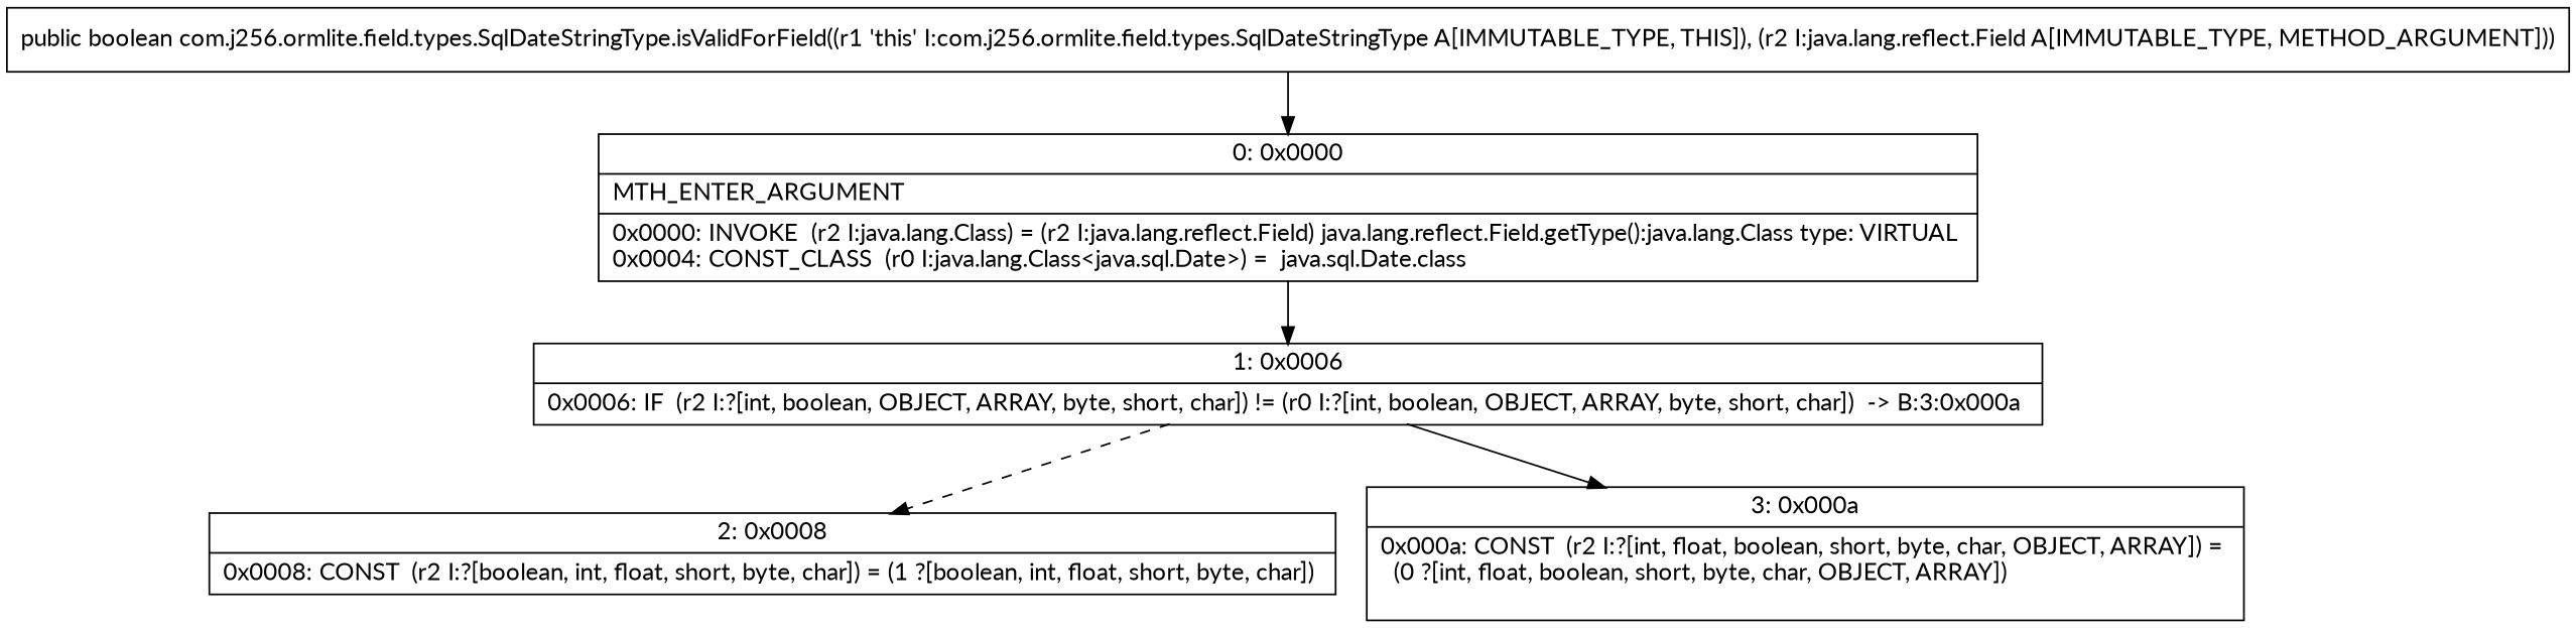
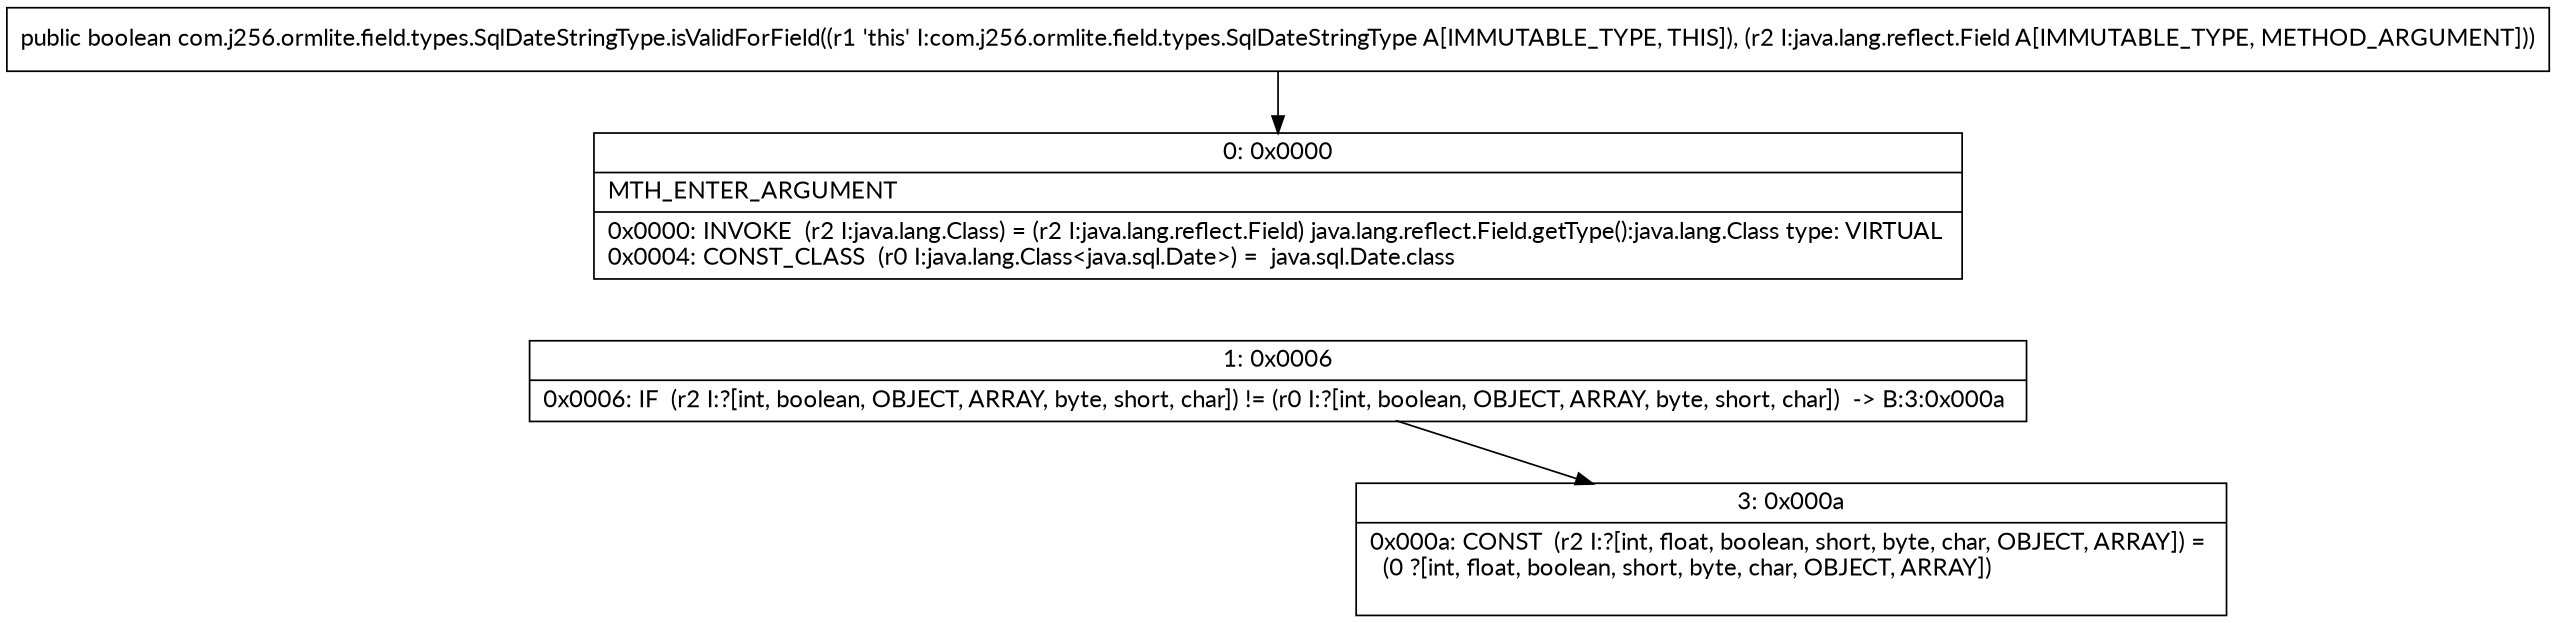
  digraph {
    fontname=Lato
    node [fontname=Lato shape=record]
    edge [fontname=Lato]
    n1 [label="{0\:\ 0x0000|MTH_ENTER_ARGUMENT\l|0x0000: INVOKE  (r2 I:java.lang.Class) = (r2 I:java.lang.reflect.Field) java.lang.reflect.Field.getType():java.lang.Class type: VIRTUAL \l0x0004: CONST_CLASS  (r0 I:java.lang.Class\<java.sql.Date\>) =  java.sql.Date.class \l}"]
    n2 [label="{1\:\ 0x0006|0x0006: IF  (r2 I:?[int, boolean, OBJECT, ARRAY, byte, short, char]) != (r0 I:?[int, boolean, OBJECT, ARRAY, byte, short, char])  \-\> B:3:0x000a \l}"]
-   n3 [label="{2\:\ 0x0008|0x0008: CONST  (r2 I:?[boolean, int, float, short, byte, char]) = (1 ?[boolean, int, float, short, byte, char]) \l}"]
    n4 [label="{3\:\ 0x000a|0x000a: CONST  (r2 I:?[int, float, boolean, short, byte, char, OBJECT, ARRAY]) = \l  (0 ?[int, float, boolean, short, byte, char, OBJECT, ARRAY])\l \l}"]
    n5 [label="{public boolean com.j256.ormlite.field.types.SqlDateStringType.isValidForField((r1 'this' I:com.j256.ormlite.field.types.SqlDateStringType A[IMMUTABLE_TYPE, THIS]), (r2 I:java.lang.reflect.Field A[IMMUTABLE_TYPE, METHOD_ARGUMENT])) }"]
-   n1 -> n2
-   n2 -> n3 [style=dashed]
    n2 -> n4
    n5 -> n1
  }
